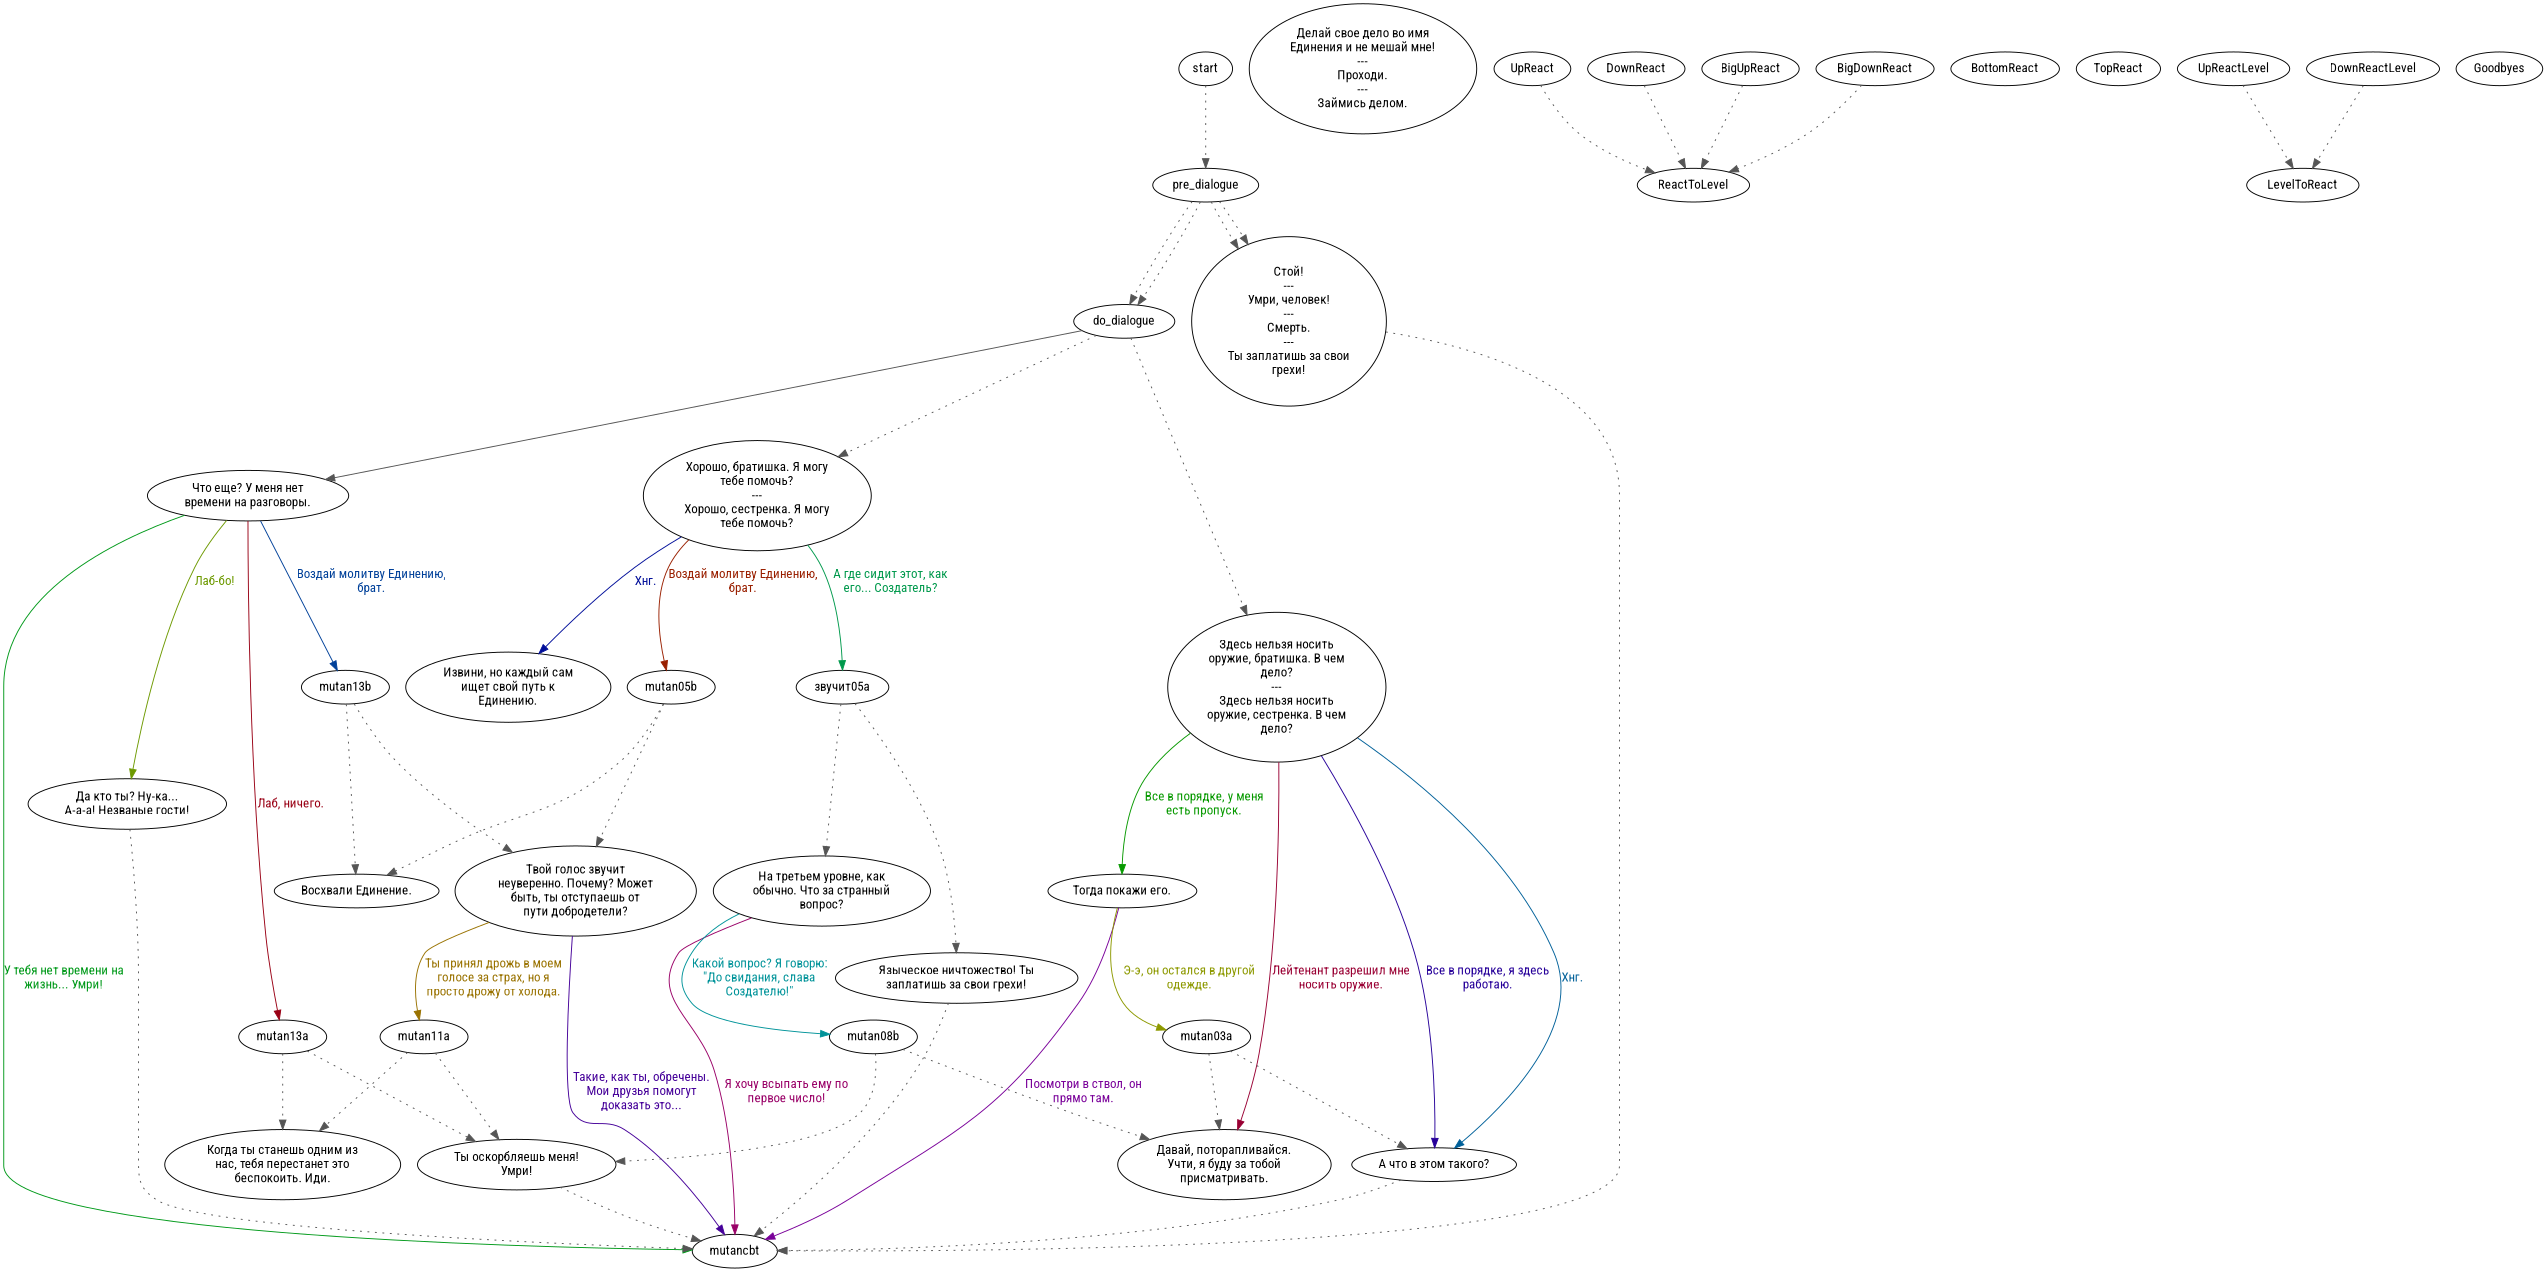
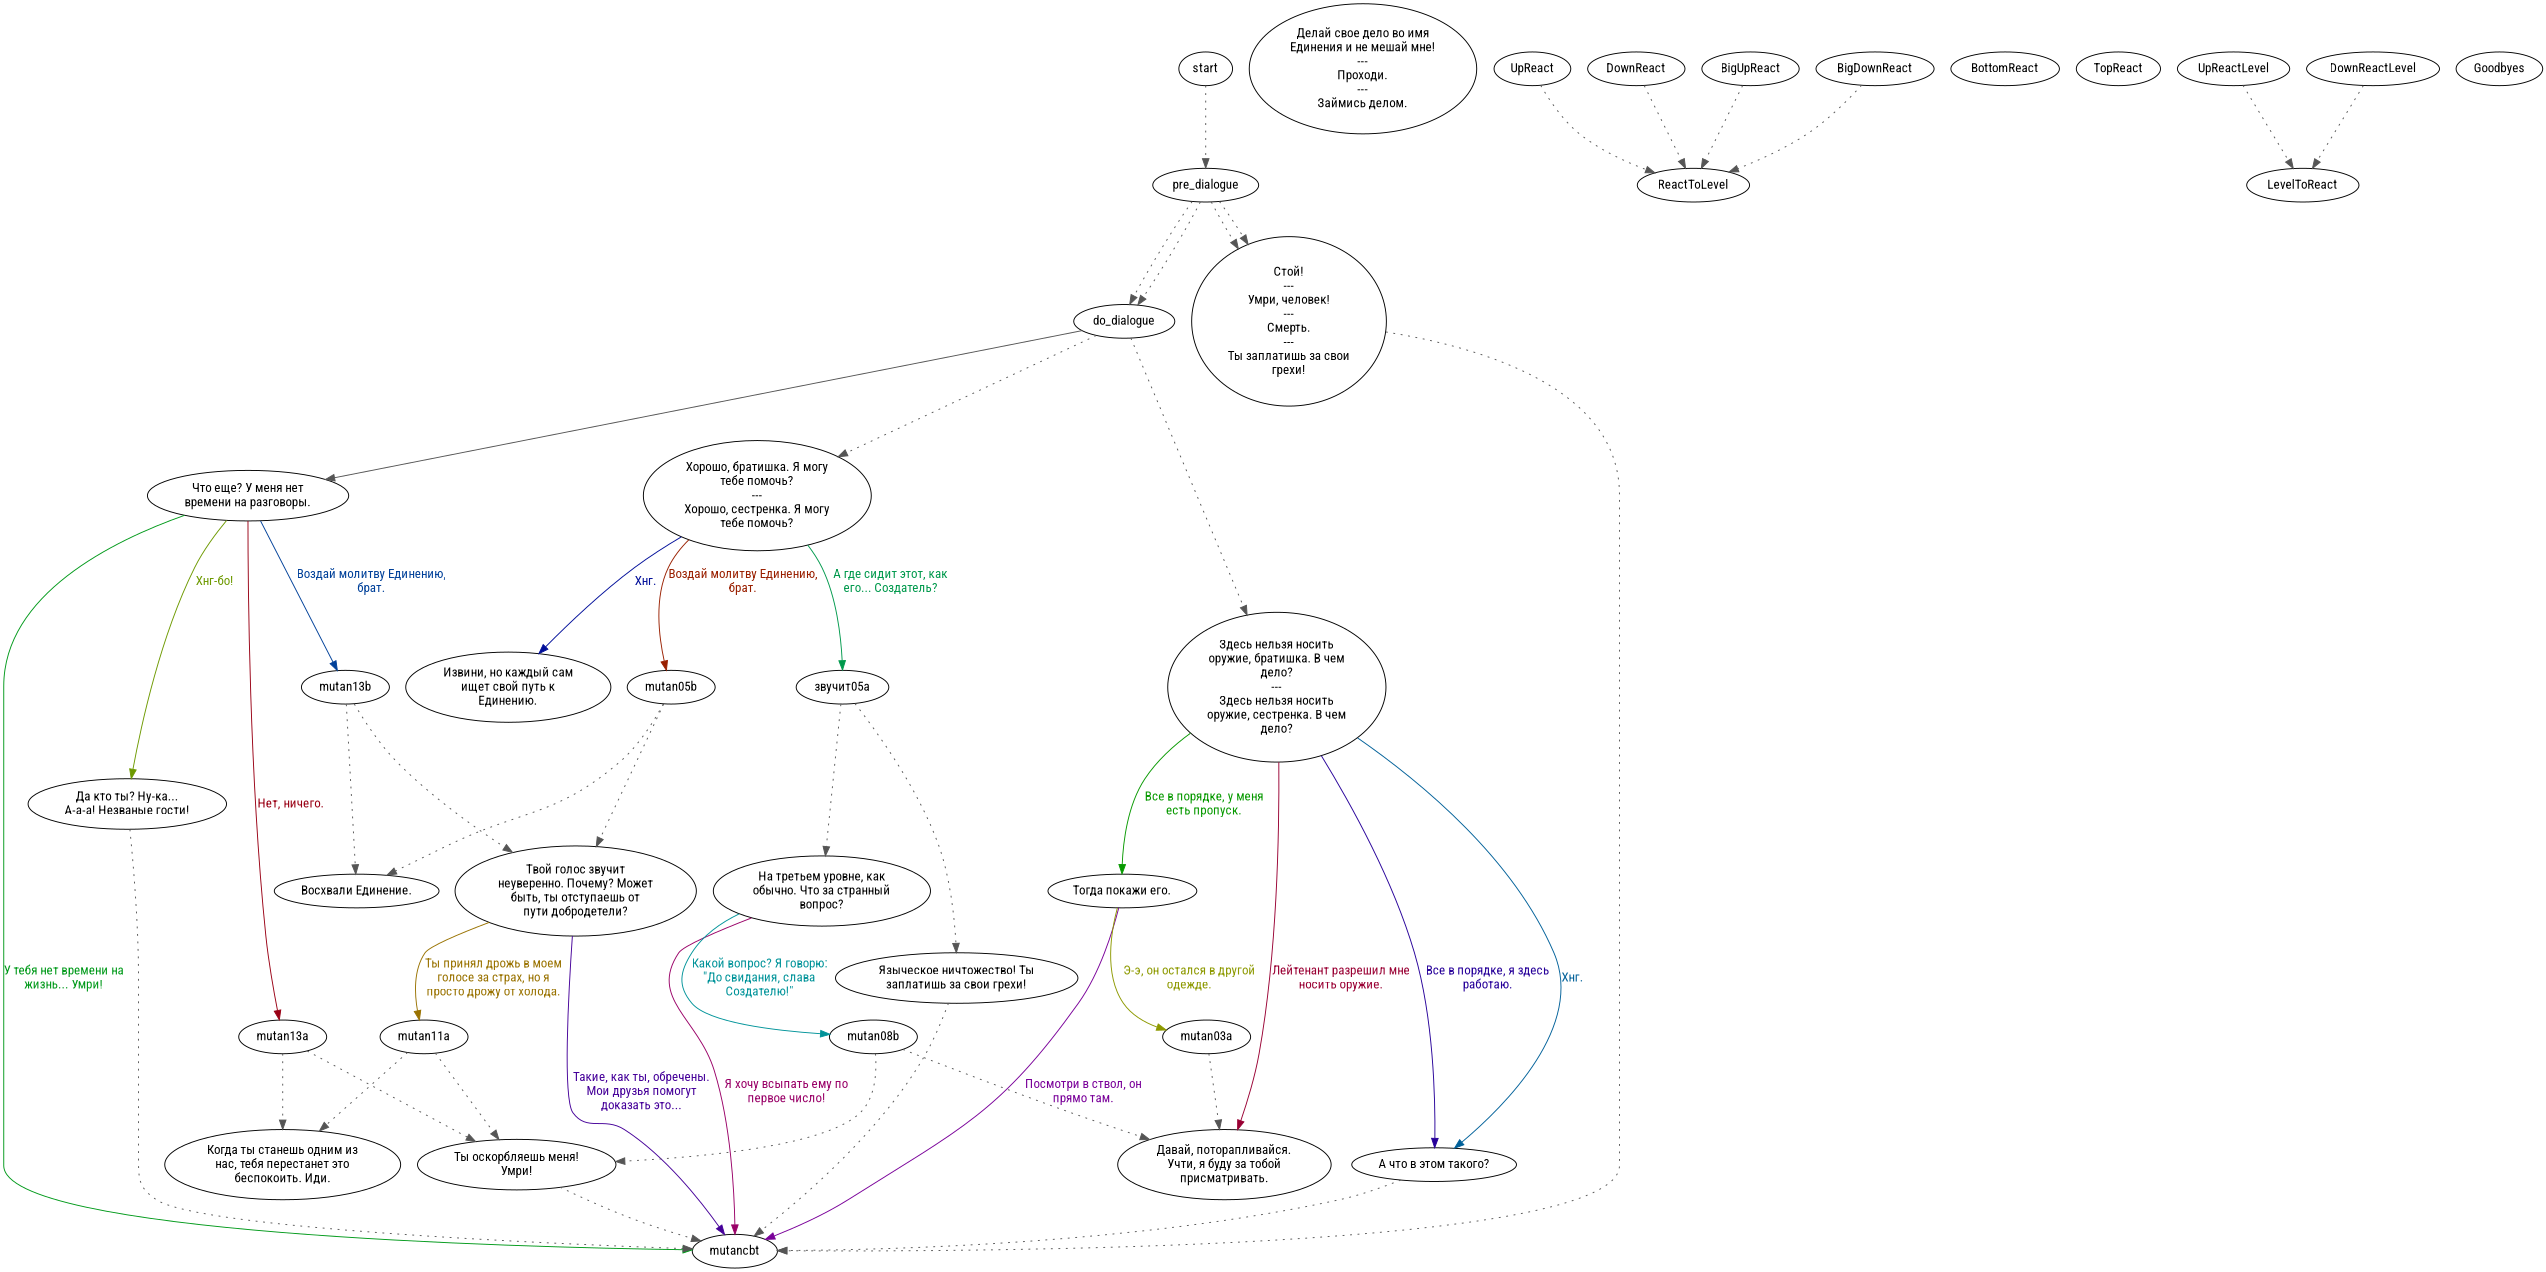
  digraph {
    fontname="Roboto Condensed"
    node [color="#000000" fillcolor="#FFFFFF" fontname="Roboto Condensed" style=filled]
    edge [color="#555555" fontname="Roboto Condensed" style=dotted]
    start
    pre_dialogue
    do_dialogue
    n4 [label="Стой!\n---\nУмри, человек!\n---\nСмерть.\n---\nТы заплатишь за свои\nгрехи!"]
    n5 [label="Здесь нельзя носить\nоружие, братишка. В чем\nдело?\n---\nЗдесь нельзя носить\nоружие, сестренка. В чем\nдело?"]
    n6 [label="Что еще? У меня нет\nвремени на разговоры."]
    n7 [label="Хорошо, братишка. Я могу\nтебе помочь?\n---\nХорошо, сестренка. Я могу\nтебе помочь?"]
    mutancbt
    n9 [label="А что в этом такого?"]
    n10 [label="Тогда покажи его."]
    n11 [label="Давай, поторапливайся.\nУчти, я буду за тобой\nприсматривать."]
    mutan13a
    mutan13b
    n14 [label="Да кто ты? Ну-ка...\nА-а-а! Незваные гости!"]
    n15 [label="звучит05a"]
    mutan05b
    n17 [label="Извини, но каждый сам\nищет свой путь к\nЕдинению."]
    mutan03a
    n19 [label="Ты оскорбляешь меня!\nУмри!"]
    n20 [label="Когда ты станешь одним из\nнас, тебя перестанет это\nбеспокоить. Иди."]
    n21 [label="Восхвали Единение."]
    n22 [label="Твой голос звучит\nнеуверенно. Почему? Может\nбыть, ты отступаешь от\nпути добродетели?"]
    n23 [label="На третьем уровне, как\nобычно. Что за странный\nвопрос?"]
    n24 [label="Языческое ничтожество! Ты\nзаплатишь за свои грехи!"]
    mutan08b
    mutan11a
    n27 [label="Делай свое дело во имя\nЕдинения и не мешай мне!\n---\nПроходи.\n---\nЗаймись делом."]
    UpReact
    ReactToLevel
    DownReact
    BottomReact
    TopReact
    BigUpReact
    BigDownReact
    UpReactLevel
    LevelToReact
    DownReactLevel
    Goodbyes
    start -> pre_dialogue
    pre_dialogue -> do_dialogue
    pre_dialogue -> do_dialogue
    pre_dialogue -> n4
    pre_dialogue -> n4
    do_dialogue -> n5
    do_dialogue -> n6 [style=solid]
    do_dialogue -> n7
    n4 -> mutancbt
    n5 -> n9 [color="#260099" fontcolor="#260099" label="Все в порядке, я здесь\nработаю." style=""]
    n5 -> n9 [color="#006099" fontcolor="#006099" label="Хнг." style=""]
    n5 -> n10 [color="#079900" fontcolor="#079900" label="Все в порядке, у меня\nесть пропуск." style=""]
    n5 -> n11 [color="#990033" fontcolor="#990033" label="Лейтенант разрешил мне\nносить оружие." style=""]
    n6 -> mutancbt [color="#009919" fontcolor="#009919" label="У тебя нет времени на\nжизнь... Умри!" style=""]
-   n6 -> mutan13a [color="#990014" fontcolor="#990014" label="Лаб, ничего." style=""]
+   n6 -> mutan13a [color="#990014" fontcolor="#990014" label="Нет, ничего." style=""]
    n6 -> mutan13b [color="#004099" fontcolor="#004099" label="Воздай молитву Единению,\nбрат." style=""]
-   n6 -> n14 [color="#6D9900" fontcolor="#6D9900" label="Лаб-бо!" style=""]
+   n6 -> n14 [color="#6D9900" fontcolor="#6D9900" label="Хнг-бо!" style=""]
    n7 -> n15 [color="#00994C" fontcolor="#00994C" label="А где сидит этот, как\nего... Создатель?" style=""]
    n7 -> mutan05b [color="#991F00" fontcolor="#991F00" label="Воздай молитву Единению,\nбрат." style=""]
    n7 -> n17 [color="#000D99" fontcolor="#000D99" label="Хнг." style=""]
    n9 -> mutancbt
    n10 -> mutancbt [color="#790099" fontcolor="#790099" label="Посмотри в ствол, он\nпрямо там." style=""]
    n10 -> mutan03a [color="#8D9900" fontcolor="#8D9900" label="Э-э, он остался в другой\nодежде." style=""]
    mutan13a -> n19
    mutan13a -> n20
    mutan13b -> n21
    mutan13b -> n22
    n14 -> mutancbt
    n15 -> n23
    n15 -> n24
    mutan05b -> n21
    mutan05b -> n22
-   mutan03a -> n9
    mutan03a -> n11
    n19 -> mutancbt
    n22 -> mutancbt [color="#450099" fontcolor="#450099" label="Такие, как ты, обречены.\nМои друзья помогут\nдоказать это..." style=""]
    n22 -> mutan11a [color="#997200" fontcolor="#997200" label="Ты принял дрожь в моем\nголосе за страх, но я\nпросто дрожу от холода." style=""]
    n23 -> mutancbt [color="#990067" fontcolor="#990067" label="Я хочу всыпать ему по\nпервое число!" style=""]
    n23 -> mutan08b [color="#009399" fontcolor="#009399" label="Какой вопрос? Я говорю:\n\"До свидания, слава\nСоздателю!\"" style=""]
    n24 -> mutancbt
    mutan08b -> n11
    mutan08b -> n19
    mutan11a -> n19
    mutan11a -> n20
    UpReact -> ReactToLevel
    DownReact -> ReactToLevel
    BigUpReact -> ReactToLevel
    BigDownReact -> ReactToLevel
    UpReactLevel -> LevelToReact
    DownReactLevel -> LevelToReact
  }
